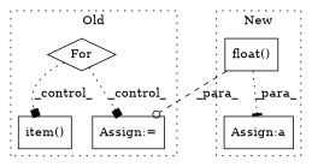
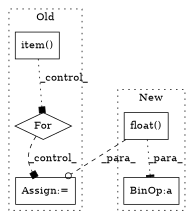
  digraph {
    node [a=75 shape=box]
    edge [arrowhead=box style=dotted]
    n1 [l=72 label="item()" s=271]
    n2 [a=68 l=4 label="Assign:=" s=267]
    n3 [a=107 l="4,10" label=For s="231,254" shape=diamond]
    n4 [l=27 label="float()" s=368]
-   n5 [a=82 l=1 label="Assign:a" s=455]
+   n5 [a=82 l=1 label="BinOp:a" s=455]
    subgraph cluster_1 {
      label=Old
      style=dotted
      n1
      n2
      n3
    }
    subgraph cluster_2 {
      label=New
      style=dotted
      n4
      n5
    }
-   n3 -> n1 [label=_control_]
-   n3 -> n2 [label=_control_]
+   n1 -> n3 [label=_control_]
+   n3 -> n2 [label=_control_ style=dashed]
    n4 -> n2 [arrowhead=odot label=_para_ style=dashed]
    n4 -> n5 [arrowhead=tee label=_para_]
  }
